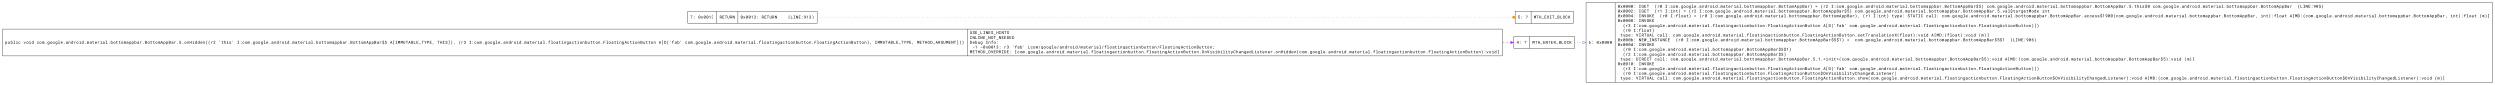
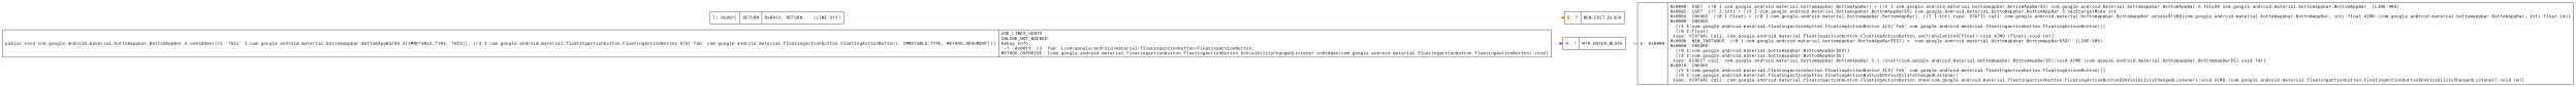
  digraph {
    fontname="Roboto Mono"
    rankdir=LR
    node [fontname="Roboto Mono" shape=record]
    edge [color=purple fontname="Roboto Mono" style=dotted]
    n1 [label="{4\:\ ?|MTH_ENTER_BLOCK\l}"]
    n2 [label="{6\:\ 0x0000|0x0000: IGET  (r0 I:com.google.android.material.bottomappbar.BottomAppBar) = (r2 I:com.google.android.material.bottomappbar.BottomAppBar$5) com.google.android.material.bottomappbar.BottomAppBar.5.this$0 com.google.android.material.bottomappbar.BottomAppBar  (LINE:905)\l0x0002: IGET  (r1 I:int) = (r2 I:com.google.android.material.bottomappbar.BottomAppBar$5) com.google.android.material.bottomappbar.BottomAppBar.5.val$targetMode int \l0x0004: INVOKE  (r0 I:float) = (r0 I:com.google.android.material.bottomappbar.BottomAppBar), (r1 I:int) type: STATIC call: com.google.android.material.bottomappbar.BottomAppBar.access$1900(com.google.android.material.bottomappbar.BottomAppBar, int):float A[MD:(com.google.android.material.bottomappbar.BottomAppBar, int):float (m)]\l0x0008: INVOKE  \l  (r3 I:com.google.android.material.floatingactionbutton.FloatingActionButton A[D('fab' com.google.android.material.floatingactionbutton.FloatingActionButton)])\l  (r0 I:float)\l type: VIRTUAL call: com.google.android.material.floatingactionbutton.FloatingActionButton.setTranslationX(float):void A[MD:(float):void (m)]\l0x000b: NEW_INSTANCE  (r0 I:com.google.android.material.bottomappbar.BottomAppBar$5$1) =  com.google.android.material.bottomappbar.BottomAppBar$5$1  (LINE:906)\l0x000d: INVOKE  \l  (r0 I:com.google.android.material.bottomappbar.BottomAppBar$5$1)\l  (r2 I:com.google.android.material.bottomappbar.BottomAppBar$5)\l type: DIRECT call: com.google.android.material.bottomappbar.BottomAppBar.5.1.\<init\>(com.google.android.material.bottomappbar.BottomAppBar$5):void A[MD:(com.google.android.material.bottomappbar.BottomAppBar$5):void (m)]\l0x0010: INVOKE  \l  (r3 I:com.google.android.material.floatingactionbutton.FloatingActionButton A[D('fab' com.google.android.material.floatingactionbutton.FloatingActionButton)])\l  (r0 I:com.google.android.material.floatingactionbutton.FloatingActionButton$OnVisibilityChangedListener)\l type: VIRTUAL call: com.google.android.material.floatingactionbutton.FloatingActionButton.show(com.google.android.material.floatingactionbutton.FloatingActionButton$OnVisibilityChangedListener):void A[MD:(com.google.android.material.floatingactionbutton.FloatingActionButton$OnVisibilityChangedListener):void (m)]\l}"]
    n3 [label="{7\:\ 0x0013|RETURN\l|0x0013: RETURN    (LINE:913)\l}"]
-   n4 [label="{5\:\ ?|MTH_EXIT_BLOCK\l}"]
+   n4 [label="{5\:\ ?|NEW_EXIT_BLOCK\l}"]
    n5 [label="{public void com.google.android.material.bottomappbar.BottomAppBar.5.onHidden((r2 'this' I:com.google.android.material.bottomappbar.BottomAppBar$5 A[IMMUTABLE_TYPE, THIS]), (r3 I:com.google.android.material.floatingactionbutton.FloatingActionButton A[D('fab' com.google.android.material.floatingactionbutton.FloatingActionButton), IMMUTABLE_TYPE, METHOD_ARGUMENT]))  | USE_LINES_HINTS\lINLINE_NOT_NEEDED\lDebug Info:\l  \-1 \-0x0013: r3 'fab' Lcom\/google\/android\/material\/floatingactionbutton\/FloatingActionButton;\lMETHOD_OVERRIDE: [com.google.android.material.floatingactionbutton.FloatingActionButton.OnVisibilityChangedListener.onHidden(com.google.android.material.floatingactionbutton.FloatingActionButton):void]\l}"]
    n1 -> n2 [arrowhead=onormal]
    n3 -> n4 [arrowhead=dot color=darkorange]
    n5 -> n1 [arrowhead=normal style=dashed]
  }
